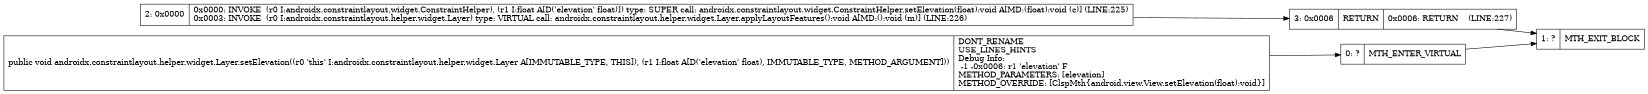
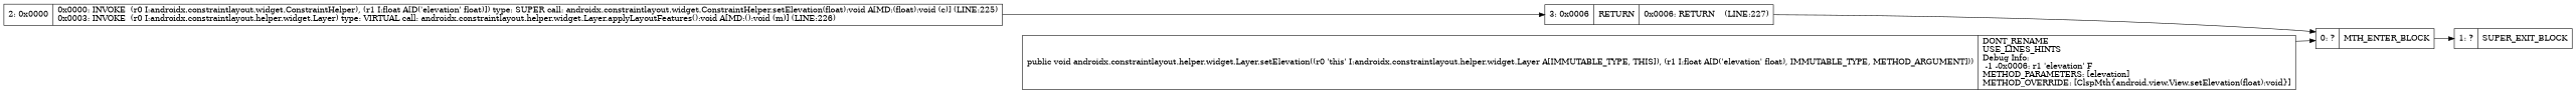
  digraph {
    rankdir=LR
    node [shape=record]
-   n1 [label="{0\:\ ?|MTH_ENTER_VIRTUAL\l}"]
-   n2 [label="{1\:\ ?|MTH_EXIT_BLOCK\l}"]
+   n1 [label="{0\:\ ?|MTH_ENTER_BLOCK\l}"]
+   n2 [label="{1\:\ ?|SUPER_EXIT_BLOCK\l}"]
    n3 [label="{2\:\ 0x0000|0x0000: INVOKE  (r0 I:androidx.constraintlayout.widget.ConstraintHelper), (r1 I:float A[D('elevation' float)]) type: SUPER call: androidx.constraintlayout.widget.ConstraintHelper.setElevation(float):void A[MD:(float):void (c)] (LINE:225)\l0x0003: INVOKE  (r0 I:androidx.constraintlayout.helper.widget.Layer) type: VIRTUAL call: androidx.constraintlayout.helper.widget.Layer.applyLayoutFeatures():void A[MD:():void (m)] (LINE:226)\l}"]
    n4 [label="{3\:\ 0x0006|RETURN\l|0x0006: RETURN    (LINE:227)\l}"]
    n5 [label="{public void androidx.constraintlayout.helper.widget.Layer.setElevation((r0 'this' I:androidx.constraintlayout.helper.widget.Layer A[IMMUTABLE_TYPE, THIS]), (r1 I:float A[D('elevation' float), IMMUTABLE_TYPE, METHOD_ARGUMENT]))  | DONT_RENAME\lUSE_LINES_HINTS\lDebug Info:\l  \-1 \-0x0006: r1 'elevation' F\lMETHOD_PARAMETERS: [elevation]\lMETHOD_OVERRIDE: [ClspMth\{android.view.View.setElevation(float):void\}]\l}"]
    n1 -> n2
    n3 -> n4
-   n4 -> n2
+   n4 -> n1
    n5 -> n1
  }
